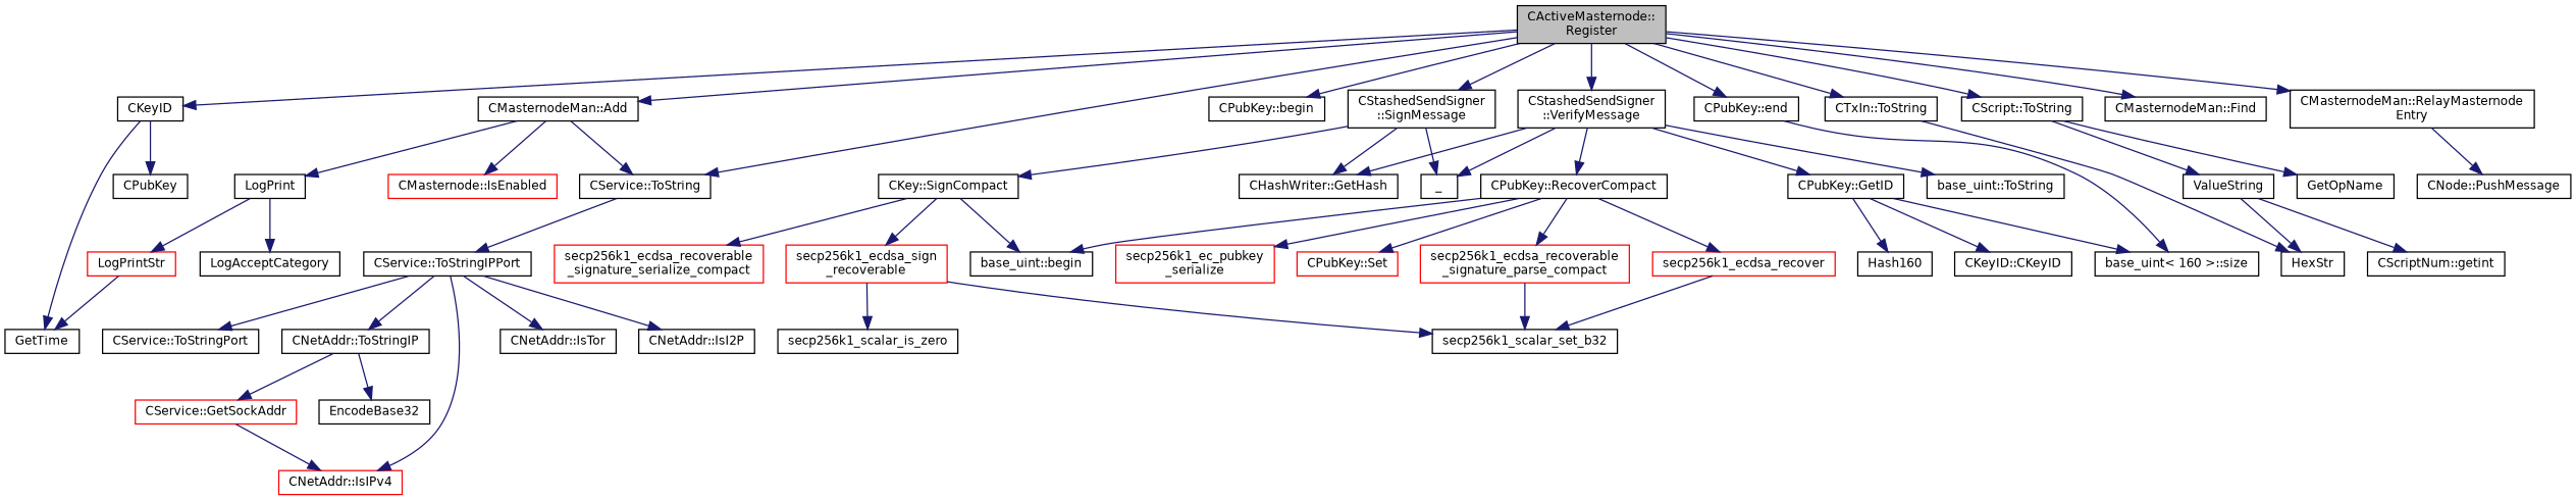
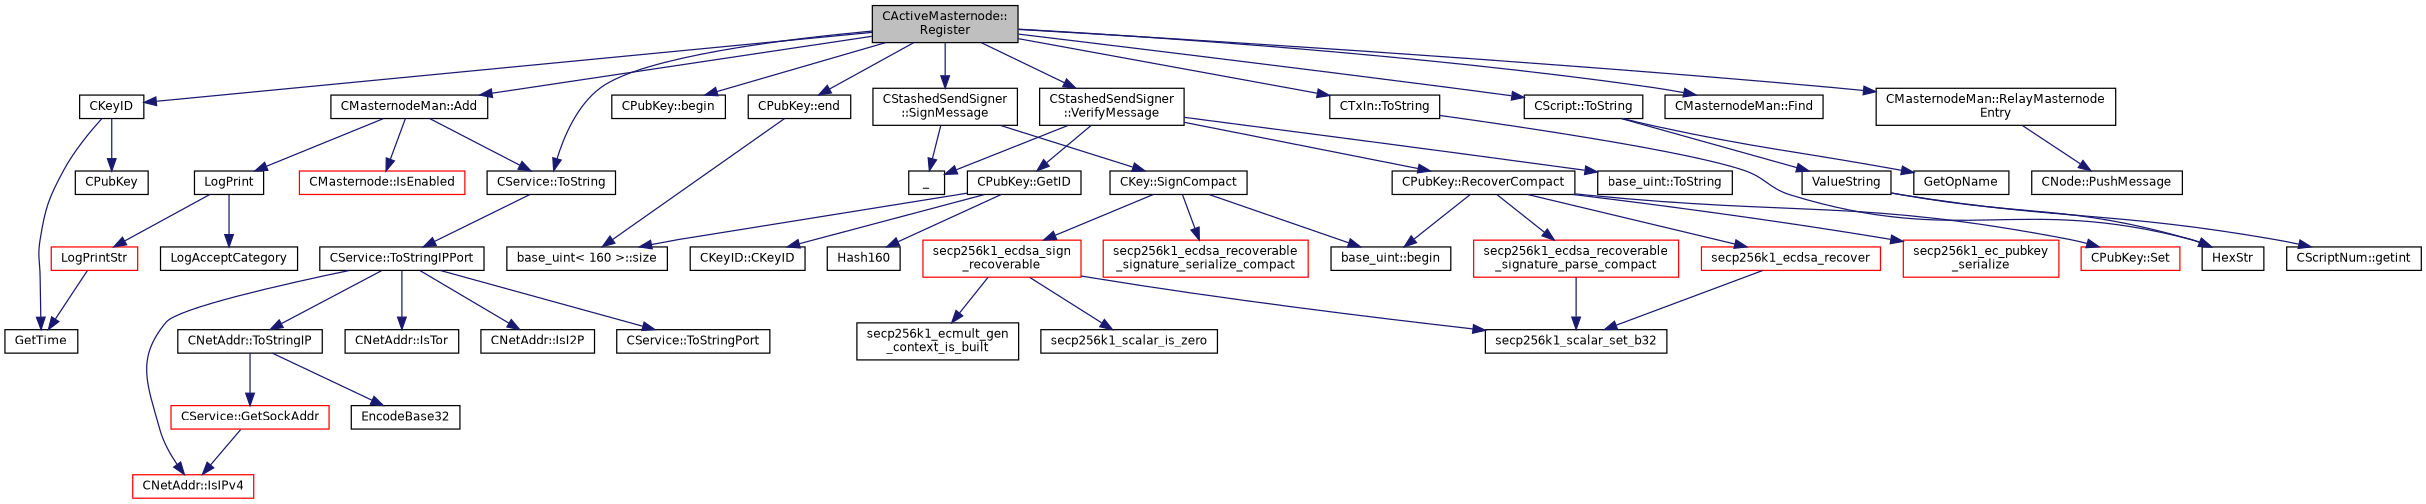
  digraph {
    rankdir=TB
    node [color=black fillcolor=white fontname=Helvetica fontsize=10 shape=record style=filled]
    edge [color=midnightblue fontname=Helvetica fontsize=10 labelfontname=Helvetica labelfontsize=10 style=solid]
    n1 [fillcolor=grey75 fontcolor=black height=0.2 label="CActiveMasternode::\lRegister" width=0.4]
    n2 [height=0.2 label=CKeyID width=0.4]
    n3 [height=0.2 label="CPubKey::begin" width=0.4]
    n4 [height=0.2 label="CPubKey::end" width=0.4]
    n5 [height=0.2 label="CService::ToString" width=0.4]
    n6 [height=0.2 label="CScript::ToString" width=0.4]
    n7 [height=0.2 label="CStashedSendSigner\l::SignMessage" width=0.4]
    n8 [height=0.2 label="CStashedSendSigner\l::VerifyMessage" width=0.4]
    n9 [height=0.2 label="CMasternodeMan::Find" width=0.4]
    n10 [height=0.2 label="CTxIn::ToString" width=0.4]
    n11 [height=0.2 label="CMasternodeMan::Add" width=0.4]
    n12 [height=0.2 label="CMasternodeMan::RelayMasternode\lEntry" width=0.4]
    n13 [height=0.2 label=GetTime width=0.4]
    n14 [height=0.2 label=CPubKey width=0.4]
    n15 [height=0.2 label="base_uint\< 160 \>::size" width=0.4]
    n16 [height=0.2 label="CService::ToStringIPPort" width=0.4]
    n17 [height=0.2 label=ValueString width=0.4]
    n18 [height=0.2 label=GetOpName width=0.4]
    n19 [height=0.2 label="CKey::SignCompact" width=0.4]
-   n20 [height=0.2 label="CHashWriter::GetHash" width=0.4]
    n21 [height=0.2 label=_ width=0.4]
    n22 [height=0.2 label="CPubKey::RecoverCompact" width=0.4]
    n23 [height=0.2 label="CPubKey::GetID" width=0.4]
    n24 [height=0.2 label="base_uint::ToString" width=0.4]
    n25 [height=0.2 label=HexStr width=0.4]
    n26 [color=red height=0.2 label="CMasternode::IsEnabled" width=0.4]
    n27 [height=0.2 label=LogPrint width=0.4]
    n28 [height=0.2 label="CNode::PushMessage" width=0.4]
    n29 [color=red height=0.2 label="CNetAddr::IsIPv4" width=0.4]
    n30 [height=0.2 label="CNetAddr::IsTor" width=0.4]
    n31 [height=0.2 label="CNetAddr::IsI2P" width=0.4]
    n32 [height=0.2 label="CNetAddr::ToStringIP" width=0.4]
    n33 [height=0.2 label="CService::ToStringPort" width=0.4]
    n34 [height=0.2 label=EncodeBase32 width=0.4]
    n35 [color=red height=0.2 label="CService::GetSockAddr" width=0.4]
    n36 [height=0.2 label="CScriptNum::getint" width=0.4]
    n37 [color=red height=0.2 label="secp256k1_ecdsa_sign\l_recoverable" width=0.4]
    n38 [height=0.2 label="base_uint::begin" width=0.4]
    n39 [color=red height=0.2 label="secp256k1_ecdsa_recoverable\l_signature_serialize_compact" width=0.4]
+   n40 [height=0.2 label="secp256k1_ecmult_gen\l_context_is_built" width=0.4]
    n41 [height=0.2 label=secp256k1_scalar_set_b32 width=0.4]
    n42 [height=0.2 label=secp256k1_scalar_is_zero width=0.4]
    n43 [color=red height=0.2 label="secp256k1_ecdsa_recoverable\l_signature_parse_compact" width=0.4]
    n44 [color=red height=0.2 label=secp256k1_ecdsa_recover width=0.4]
    n45 [color=red height=0.2 label="secp256k1_ec_pubkey\l_serialize" width=0.4]
    n46 [color=red height=0.2 label="CPubKey::Set" width=0.4]
    n47 [height=0.2 label="CKeyID::CKeyID" width=0.4]
    n48 [height=0.2 label=Hash160 width=0.4]
    n49 [height=0.2 label=LogAcceptCategory width=0.4]
    n50 [color=red height=0.2 label=LogPrintStr width=0.4]
    n1 -> n2
    n1 -> n3
    n1 -> n4
    n1 -> n5
    n1 -> n6
    n1 -> n7
    n1 -> n8
    n1 -> n9
    n1 -> n10
    n1 -> n11
    n1 -> n12
    n2 -> n13
    n2 -> n14
    n4 -> n15
    n5 -> n16
    n6 -> n17
    n6 -> n18
    n7 -> n19
-   n7 -> n20
    n7 -> n21
-   n8 -> n20
    n8 -> n21
    n8 -> n22
    n8 -> n23
    n8 -> n24
    n10 -> n25
    n11 -> n5
    n11 -> n26
    n11 -> n27
    n12 -> n28
    n16 -> n29
    n16 -> n30
    n16 -> n31
    n16 -> n32
    n16 -> n33
    n17 -> n25
    n17 -> n36
    n19 -> n37
    n19 -> n38
    n19 -> n39
    n22 -> n38
    n22 -> n43
    n22 -> n44
    n22 -> n45
    n22 -> n46
    n23 -> n15
    n23 -> n47
    n23 -> n48
    n27 -> n49
    n27 -> n50
    n32 -> n34
    n32 -> n35
    n35 -> n29
+   n37 -> n40
    n37 -> n41
    n37 -> n42
    n43 -> n41
    n44 -> n41
    n50 -> n13
  }
